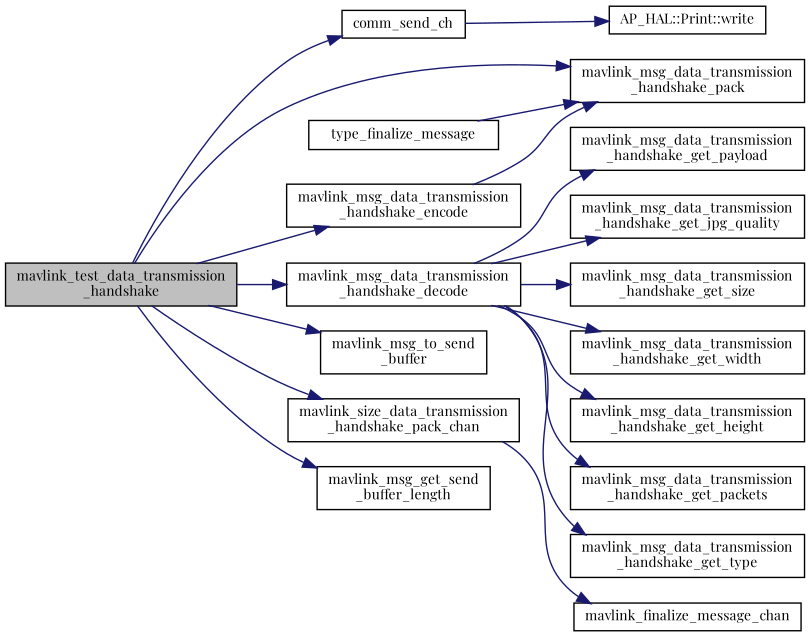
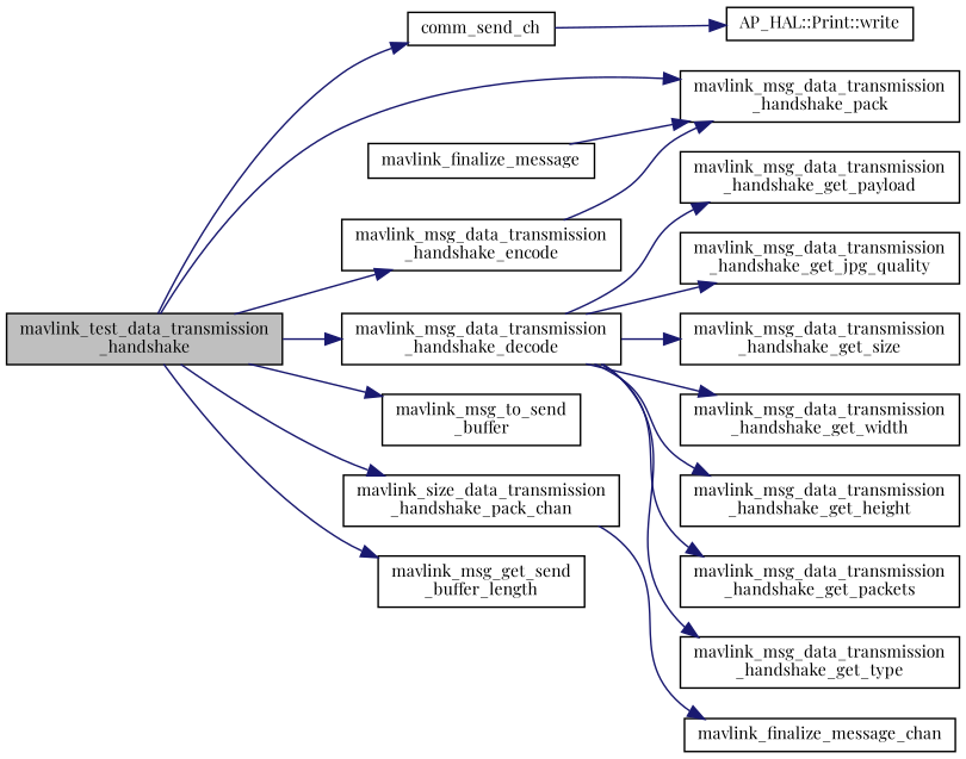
  digraph {
    fontname="Playfair Display"
    rankdir=LR
    node [color=black fillcolor=white fontname="Playfair Display" fontsize=10 shape=record style=filled]
    edge [color=midnightblue fontname="Playfair Display" fontsize=10 labelfontname=Helvetica labelfontsize=10 style=solid]
    n1 [fillcolor=grey75 fontcolor=black height=0.2 label="mavlink_test_data_transmission\l_handshake" width=0.4]
    n2 [height=0.2 label="mavlink_msg_data_transmission\l_handshake_encode" width=0.4]
    n3 [height=0.2 label="mavlink_msg_data_transmission\l_handshake_pack" width=0.4]
    n4 [height=0.2 label="mavlink_msg_data_transmission\l_handshake_decode" width=0.4]
    n5 [height=0.2 label="mavlink_size_data_transmission\l_handshake_pack_chan" width=0.4]
    n6 [height=0.2 label="mavlink_msg_to_send\l_buffer" width=0.4]
    n7 [height=0.2 label="mavlink_msg_get_send\l_buffer_length" width=0.4]
    n8 [height=0.2 label=comm_send_ch width=0.4]
    n9 [height=0.2 label="mavlink_msg_data_transmission\l_handshake_get_size" width=0.4]
    n10 [height=0.2 label="mavlink_msg_data_transmission\l_handshake_get_width" width=0.4]
    n11 [height=0.2 label="mavlink_msg_data_transmission\l_handshake_get_height" width=0.4]
    n12 [height=0.2 label="mavlink_msg_data_transmission\l_handshake_get_packets" width=0.4]
    n13 [height=0.2 label="mavlink_msg_data_transmission\l_handshake_get_type" width=0.4]
    n14 [height=0.2 label="mavlink_msg_data_transmission\l_handshake_get_payload" width=0.4]
    n15 [height=0.2 label="mavlink_msg_data_transmission\l_handshake_get_jpg_quality" width=0.4]
    n16 [height=0.2 label=mavlink_finalize_message_chan width=0.4]
    n17 [height=0.2 label="AP_HAL::Print::write" width=0.4]
-   n18 [height=0.2 label=type_finalize_message width=0.4]
+   n18 [height=0.2 label=mavlink_finalize_message width=0.4]
    n1 -> n2
    n1 -> n3
    n1 -> n4
    n1 -> n5
    n1 -> n6
    n1 -> n7
    n1 -> n8
    n2 -> n3
    n4 -> n9
    n4 -> n10
    n4 -> n11
    n4 -> n12
    n4 -> n13
    n4 -> n14
    n4 -> n15
    n5 -> n16
    n8 -> n17
    n18 -> n3
  }
